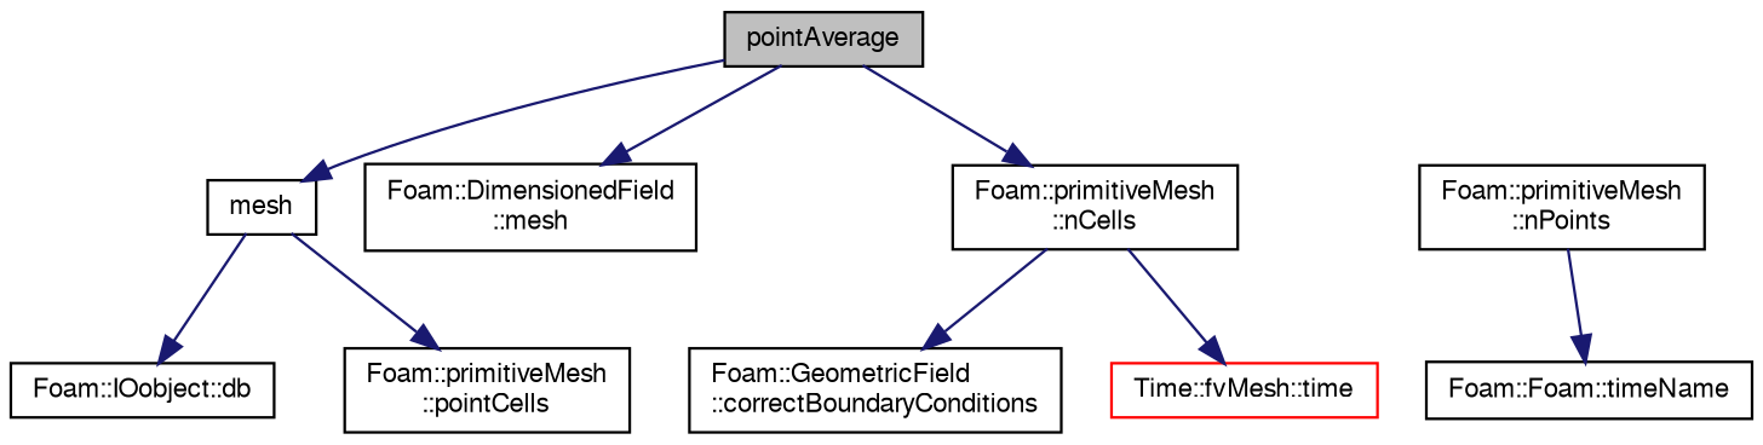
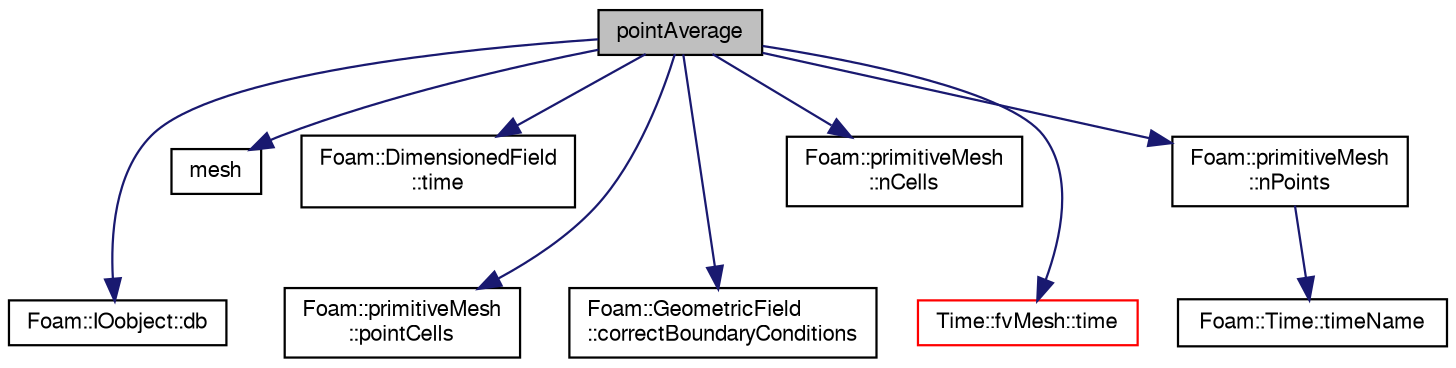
  digraph {
    rankdir=TB
    node [color=black fontname=FreeSans fontsize=10 shape=record]
    edge [color=midnightblue fontname=FreeSans fontsize=10 labelfontname=FreeSans labelfontsize=10 style=solid]
    n1 [fillcolor=grey75 fontcolor=black height=0.2 label=pointAverage style=filled width=0.4]
    n2 [height=0.2 label="Foam::GeometricField\l::correctBoundaryConditions" width=0.4]
    n3 [height=0.2 label="Foam::IOobject::db" width=0.4]
-   n4 [height=0.2 label="Foam::DimensionedField\l::mesh" width=0.4]
+   n4 [height=0.2 label="Foam::DimensionedField\l::time" width=0.4]
    n5 [height=0.2 label=mesh width=0.4]
    n6 [height=0.2 label="Foam::primitiveMesh\l::nCells" width=0.4]
    n7 [height=0.2 label="Foam::primitiveMesh\l::nPoints" width=0.4]
    n8 [height=0.2 label="Foam::primitiveMesh\l::pointCells" width=0.4]
    n9 [color=red height=0.2 label="Time::fvMesh::time" width=0.4]
-   n10 [height=0.2 label="Foam::Foam::timeName" width=0.4]
-   n6 -> n2
-   n5 -> n3
+   n10 [height=0.2 label="Foam::Time::timeName" width=0.4]
+   n1 -> n2
+   n1 -> n3
    n1 -> n4
    n1 -> n5
    n1 -> n6
-   n5 -> n8
-   n6 -> n9
+   n1 -> n7
+   n1 -> n8
+   n1 -> n9
    n7 -> n10
  }
